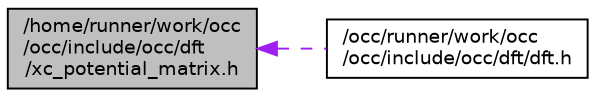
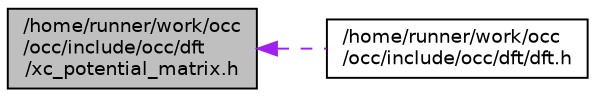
  digraph {
    rankdir=LR
    node [color=black fontname=Helvetica fontsize=10 shape=record]
    n1 [fillcolor=grey75 fontcolor=black height=0.2 label="/home/runner/work/occ\l/occ/include/occ/dft\l/xc_potential_matrix.h" style=filled width=0.4]
-   n2 [height=0.2 label="/occ/runner/work/occ\l/occ/include/occ/dft/dft.h" width=0.4]
+   n2 [height=0.2 label="/home/runner/work/occ\l/occ/include/occ/dft/dft.h" width=0.4]
    n1 -> n2 [color=purple dir=back fontname=Helvetica fontsize=10 labelfontname=Helvetica labelfontsize=10 style=dashed]
  }
